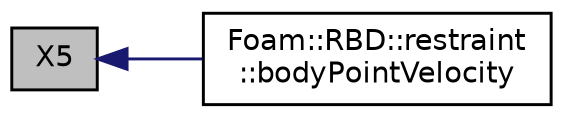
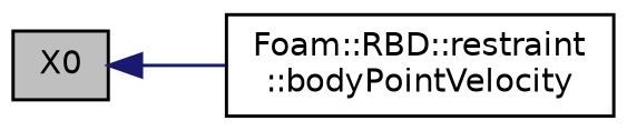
  digraph {
    rankdir=LR
    node [color=black fontname=Helvetica fontsize=10 shape=record]
-   n1 [fillcolor=grey75 fontcolor=black height=0.2 label=X5 style=filled width=0.4]
+   n1 [fillcolor=grey75 fontcolor=black height=0.2 label=X0 style=filled width=0.4]
    n2 [height=0.2 label="Foam::RBD::restraint\l::bodyPointVelocity" width=0.4]
    n1 -> n2 [color=midnightblue dir=back fontname=Helvetica fontsize=10 labelfontname=Helvetica labelfontsize=10 style=solid]
  }
